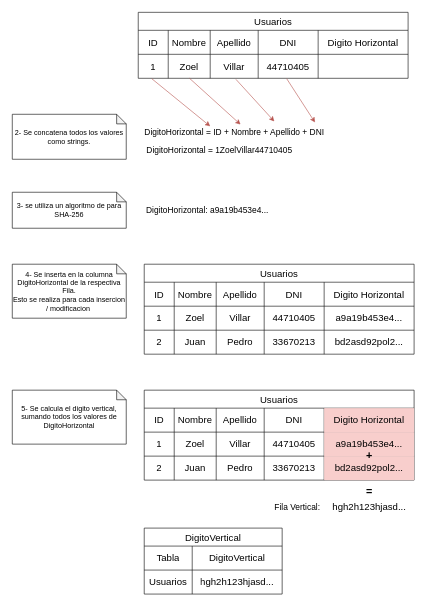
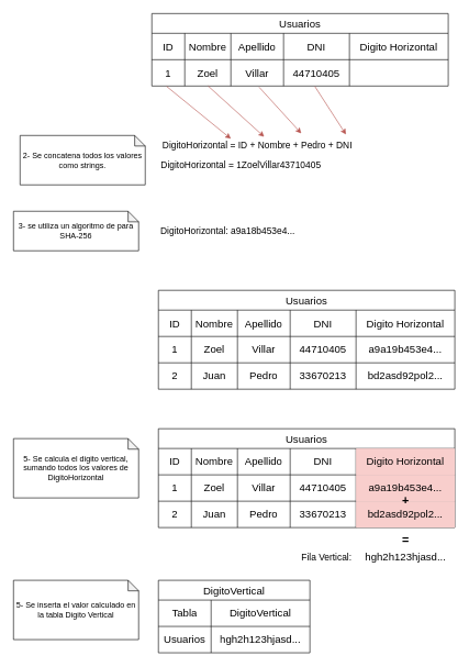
  <mxCell id="0" />
  <mxCell id="1" parent="0" />
  <mxCell id="2" value="Usuarios" style="shape=table;startSize=30;container=1;collapsible=0;childLayout=tableLayout;strokeColor=default;fontSize=16;" vertex="1" parent="1"><mxGeometry x="230" y="20" width="450" height="110" as="geometry" /></mxCell>
  <mxCell id="3" value="" style="shape=tableRow;horizontal=0;startSize=0;swimlaneHead=0;swimlaneBody=0;strokeColor=inherit;top=0;left=0;bottom=0;right=0;collapsible=0;dropTarget=0;fillColor=none;points=[[0,0.5],[1,0.5]];portConstraint=eastwest;fontSize=16;" vertex="1" parent="2"><mxGeometry y="30" width="450" height="40" as="geometry" /></mxCell>
  <mxCell id="4" value="ID" style="shape=partialRectangle;html=1;whiteSpace=wrap;connectable=0;strokeColor=inherit;overflow=hidden;fillColor=none;top=0;left=0;bottom=0;right=0;pointerEvents=1;fontSize=16;" vertex="1" parent="3"><mxGeometry width="50" height="40" as="geometry"><mxRectangle width="50" height="40" as="alternateBounds" /></mxGeometry></mxCell>
  <mxCell id="5" value="Nombre" style="shape=partialRectangle;html=1;whiteSpace=wrap;connectable=0;strokeColor=inherit;overflow=hidden;fillColor=none;top=0;left=0;bottom=0;right=0;pointerEvents=1;fontSize=16;" vertex="1" parent="3"><mxGeometry x="50" width="70" height="40" as="geometry"><mxRectangle width="70" height="40" as="alternateBounds" /></mxGeometry></mxCell>
  <mxCell id="6" value="Apellido" style="shape=partialRectangle;html=1;whiteSpace=wrap;connectable=0;strokeColor=inherit;overflow=hidden;fillColor=none;top=0;left=0;bottom=0;right=0;pointerEvents=1;fontSize=16;" vertex="1" parent="3"><mxGeometry x="120" width="80" height="40" as="geometry"><mxRectangle width="80" height="40" as="alternateBounds" /></mxGeometry></mxCell>
  <mxCell id="7" value="DNI" style="shape=partialRectangle;html=1;whiteSpace=wrap;connectable=0;strokeColor=inherit;overflow=hidden;fillColor=none;top=0;left=0;bottom=0;right=0;pointerEvents=1;fontSize=16;" vertex="1" parent="3"><mxGeometry x="200" width="100" height="40" as="geometry"><mxRectangle width="100" height="40" as="alternateBounds" /></mxGeometry></mxCell>
  <mxCell id="8" value="Digito Horizontal" style="shape=partialRectangle;html=1;whiteSpace=wrap;connectable=0;strokeColor=inherit;overflow=hidden;fillColor=none;top=0;left=0;bottom=0;right=0;pointerEvents=1;fontSize=16;" vertex="1" parent="3"><mxGeometry x="300" width="150" height="40" as="geometry"><mxRectangle width="150" height="40" as="alternateBounds" /></mxGeometry></mxCell>
  <mxCell id="9" value="" style="shape=tableRow;horizontal=0;startSize=0;swimlaneHead=0;swimlaneBody=0;strokeColor=inherit;top=0;left=0;bottom=0;right=0;collapsible=0;dropTarget=0;fillColor=none;points=[[0,0.5],[1,0.5]];portConstraint=eastwest;fontSize=16;" vertex="1" parent="2"><mxGeometry y="70" width="450" height="40" as="geometry" /></mxCell>
  <mxCell id="10" value="1" style="shape=partialRectangle;html=1;whiteSpace=wrap;connectable=0;strokeColor=inherit;overflow=hidden;fillColor=none;top=0;left=0;bottom=0;right=0;pointerEvents=1;fontSize=16;" vertex="1" parent="9"><mxGeometry width="50" height="40" as="geometry"><mxRectangle width="50" height="40" as="alternateBounds" /></mxGeometry></mxCell>
  <mxCell id="11" value="Zoel" style="shape=partialRectangle;html=1;whiteSpace=wrap;connectable=0;strokeColor=inherit;overflow=hidden;fillColor=none;top=0;left=0;bottom=0;right=0;pointerEvents=1;fontSize=16;" vertex="1" parent="9"><mxGeometry x="50" width="70" height="40" as="geometry"><mxRectangle width="70" height="40" as="alternateBounds" /></mxGeometry></mxCell>
  <mxCell id="12" value="Villar" style="shape=partialRectangle;html=1;whiteSpace=wrap;connectable=0;strokeColor=inherit;overflow=hidden;fillColor=none;top=0;left=0;bottom=0;right=0;pointerEvents=1;fontSize=16;" vertex="1" parent="9"><mxGeometry x="120" width="80" height="40" as="geometry"><mxRectangle width="80" height="40" as="alternateBounds" /></mxGeometry></mxCell>
  <mxCell id="13" value="44710405" style="shape=partialRectangle;html=1;whiteSpace=wrap;connectable=0;strokeColor=inherit;overflow=hidden;fillColor=none;top=0;left=0;bottom=0;right=0;pointerEvents=1;fontSize=16;" vertex="1" parent="9"><mxGeometry x="200" width="100" height="40" as="geometry"><mxRectangle width="100" height="40" as="alternateBounds" /></mxGeometry></mxCell>
  <mxCell id="14" style="shape=partialRectangle;html=1;whiteSpace=wrap;connectable=0;strokeColor=inherit;overflow=hidden;fillColor=none;top=0;left=0;bottom=0;right=0;pointerEvents=1;fontSize=16;" vertex="1" parent="9"><mxGeometry x="300" width="150" height="40" as="geometry"><mxRectangle width="150" height="40" as="alternateBounds" /></mxGeometry></mxCell>
- <mxCell id="15" value="DigitoHorizontal = ID + Nombre + Apellido + DNI" style="text;html=1;align=center;verticalAlign=middle;resizable=0;points=[];autosize=1;strokeColor=none;fillColor=none;fontSize=14;" vertex="1" parent="1"><mxGeometry x="230" y="205" width="320" height="30" as="geometry" /></mxCell>
+ <mxCell id="15" value="DigitoHorizontal = ID + Nombre + Pedro + DNI" style="text;html=1;align=center;verticalAlign=middle;resizable=0;points=[];autosize=1;strokeColor=none;fillColor=none;fontSize=14;" vertex="1" parent="1"><mxGeometry x="230" y="205" width="320" height="30" as="geometry" /></mxCell>
  <mxCell id="16" value="" style="endArrow=classic;html=1;rounded=0;exitX=0.05;exitY=1.015;exitDx=0;exitDy=0;exitPerimeter=0;fillColor=#f8cecc;strokeColor=#b85450;" edge="1" parent="1" source="9"><mxGeometry width="50" height="50" relative="1" as="geometry"><mxPoint x="480" y="190" as="sourcePoint" /><mxPoint x="350" y="210" as="targetPoint" /></mxGeometry></mxCell>
  <mxCell id="17" value="" style="endArrow=classic;html=1;rounded=0;exitX=0.19;exitY=1;exitDx=0;exitDy=0;exitPerimeter=0;entryX=0.533;entryY=0.067;entryDx=0;entryDy=0;entryPerimeter=0;fillColor=#f8cecc;strokeColor=#b85450;" edge="1" parent="1" source="9" target="15"><mxGeometry width="50" height="50" relative="1" as="geometry"><mxPoint x="440" y="190" as="sourcePoint" /><mxPoint x="490" y="140" as="targetPoint" /></mxGeometry></mxCell>
  <mxCell id="18" value="" style="endArrow=classic;html=1;rounded=0;exitX=0.362;exitY=1.043;exitDx=0;exitDy=0;exitPerimeter=0;entryX=0.709;entryY=-0.105;entryDx=0;entryDy=0;entryPerimeter=0;fillColor=#f8cecc;strokeColor=#b85450;" edge="1" parent="1" source="9" target="15"><mxGeometry width="50" height="50" relative="1" as="geometry"><mxPoint x="440" y="190" as="sourcePoint" /><mxPoint x="490" y="140" as="targetPoint" /></mxGeometry></mxCell>
  <mxCell id="19" value="" style="endArrow=classic;html=1;rounded=0;exitX=0.55;exitY=1.014;exitDx=0;exitDy=0;exitPerimeter=0;entryX=0.921;entryY=-0.048;entryDx=0;entryDy=0;entryPerimeter=0;fillColor=#f8cecc;strokeColor=#b85450;" edge="1" parent="1" source="9" target="15"><mxGeometry width="50" height="50" relative="1" as="geometry"><mxPoint x="403" y="142" as="sourcePoint" /><mxPoint x="446" y="210" as="targetPoint" /></mxGeometry></mxCell>
- <mxCell id="20" value="DigitoHorizontal = 1ZoelVillar44710405" style="text;html=1;align=center;verticalAlign=middle;resizable=0;points=[];autosize=1;strokeColor=none;fillColor=none;fontSize=14;" vertex="1" parent="1"><mxGeometry x="230" y="235" width="270" height="30" as="geometry" /></mxCell>
- <mxCell id="21" value="2- Se concatena todos los valores como strings." style="shape=note;whiteSpace=wrap;html=1;backgroundOutline=1;darkOpacity=0.05;size=16;" vertex="1" parent="1"><mxGeometry x="20" y="190" width="190" height="75" as="geometry" /></mxCell>
+ <mxCell id="20" value="DigitoHorizontal = 1ZoelVillar43710405" style="text;html=1;align=center;verticalAlign=middle;resizable=0;points=[];autosize=1;strokeColor=none;fillColor=none;fontSize=14;" vertex="1" parent="1"><mxGeometry x="230" y="235" width="270" height="30" as="geometry" /></mxCell>
+ <mxCell id="21" value="2- Se concatena todos los valores como strings." style="shape=note;whiteSpace=wrap;html=1;backgroundOutline=1;darkOpacity=0.05;size=16;" vertex="1" parent="1"><mxGeometry x="30" y="205" width="190" height="75" as="geometry" /></mxCell>
  <mxCell id="22" value="3-&amp;nbsp;se utiliza un algoritmo de para SHA-256" style="shape=note;whiteSpace=wrap;html=1;backgroundOutline=1;darkOpacity=0.05;size=16;" vertex="1" parent="1"><mxGeometry x="20" y="320" width="190" height="60" as="geometry" /></mxCell>
- <mxCell id="23" value="DigitoHorizontal:&amp;nbsp;a9a19b453e4..." style="text;html=1;align=center;verticalAlign=middle;resizable=0;points=[];autosize=1;strokeColor=none;fillColor=none;fontSize=14;" vertex="1" parent="1"><mxGeometry x="230" y="335" width="230" height="30" as="geometry" /></mxCell>
- <mxCell id="24" value="4-&amp;nbsp;Se inserta en la columna DigitoHorizontal de la respectiva Fila.&lt;br&gt;Esto se realiza para cada insercion / modificacion&amp;nbsp;" style="shape=note;whiteSpace=wrap;html=1;backgroundOutline=1;darkOpacity=0.05;size=16;" vertex="1" parent="1"><mxGeometry x="20" y="440" width="190" height="90" as="geometry" /></mxCell>
+ <mxCell id="23" value="DigitoHorizontal:&amp;nbsp;a9a18b453e4..." style="text;html=1;align=center;verticalAlign=middle;resizable=0;points=[];autosize=1;strokeColor=none;fillColor=none;fontSize=14;" vertex="1" parent="1"><mxGeometry x="230" y="335" width="230" height="30" as="geometry" /></mxCell>
  <mxCell id="25" value="Usuarios" style="shape=table;startSize=30;container=1;collapsible=0;childLayout=tableLayout;strokeColor=default;fontSize=16;" vertex="1" parent="1"><mxGeometry x="240" y="440" width="450" height="150" as="geometry" /></mxCell>
  <mxCell id="26" value="" style="shape=tableRow;horizontal=0;startSize=0;swimlaneHead=0;swimlaneBody=0;strokeColor=inherit;top=0;left=0;bottom=0;right=0;collapsible=0;dropTarget=0;fillColor=none;points=[[0,0.5],[1,0.5]];portConstraint=eastwest;fontSize=16;" vertex="1" parent="25"><mxGeometry y="30" width="450" height="40" as="geometry" /></mxCell>
  <mxCell id="27" value="ID" style="shape=partialRectangle;html=1;whiteSpace=wrap;connectable=0;strokeColor=inherit;overflow=hidden;fillColor=none;top=0;left=0;bottom=0;right=0;pointerEvents=1;fontSize=16;" vertex="1" parent="26"><mxGeometry width="50" height="40" as="geometry"><mxRectangle width="50" height="40" as="alternateBounds" /></mxGeometry></mxCell>
  <mxCell id="28" value="Nombre" style="shape=partialRectangle;html=1;whiteSpace=wrap;connectable=0;strokeColor=inherit;overflow=hidden;fillColor=none;top=0;left=0;bottom=0;right=0;pointerEvents=1;fontSize=16;" vertex="1" parent="26"><mxGeometry x="50" width="70" height="40" as="geometry"><mxRectangle width="70" height="40" as="alternateBounds" /></mxGeometry></mxCell>
  <mxCell id="29" value="Apellido" style="shape=partialRectangle;html=1;whiteSpace=wrap;connectable=0;strokeColor=inherit;overflow=hidden;fillColor=none;top=0;left=0;bottom=0;right=0;pointerEvents=1;fontSize=16;" vertex="1" parent="26"><mxGeometry x="120" width="80" height="40" as="geometry"><mxRectangle width="80" height="40" as="alternateBounds" /></mxGeometry></mxCell>
  <mxCell id="30" value="DNI" style="shape=partialRectangle;html=1;whiteSpace=wrap;connectable=0;strokeColor=inherit;overflow=hidden;fillColor=none;top=0;left=0;bottom=0;right=0;pointerEvents=1;fontSize=16;" vertex="1" parent="26"><mxGeometry x="200" width="100" height="40" as="geometry"><mxRectangle width="100" height="40" as="alternateBounds" /></mxGeometry></mxCell>
  <mxCell id="31" value="Digito Horizontal" style="shape=partialRectangle;html=1;whiteSpace=wrap;connectable=0;strokeColor=inherit;overflow=hidden;fillColor=none;top=0;left=0;bottom=0;right=0;pointerEvents=1;fontSize=16;" vertex="1" parent="26"><mxGeometry x="300" width="150" height="40" as="geometry"><mxRectangle width="150" height="40" as="alternateBounds" /></mxGeometry></mxCell>
  <mxCell id="32" value="" style="shape=tableRow;horizontal=0;startSize=0;swimlaneHead=0;swimlaneBody=0;strokeColor=inherit;top=0;left=0;bottom=0;right=0;collapsible=0;dropTarget=0;fillColor=none;points=[[0,0.5],[1,0.5]];portConstraint=eastwest;fontSize=16;" vertex="1" parent="25"><mxGeometry y="70" width="450" height="40" as="geometry" /></mxCell>
  <mxCell id="33" value="1" style="shape=partialRectangle;html=1;whiteSpace=wrap;connectable=0;strokeColor=inherit;overflow=hidden;fillColor=none;top=0;left=0;bottom=0;right=0;pointerEvents=1;fontSize=16;" vertex="1" parent="32"><mxGeometry width="50" height="40" as="geometry"><mxRectangle width="50" height="40" as="alternateBounds" /></mxGeometry></mxCell>
  <mxCell id="34" value="Zoel" style="shape=partialRectangle;html=1;whiteSpace=wrap;connectable=0;strokeColor=inherit;overflow=hidden;fillColor=none;top=0;left=0;bottom=0;right=0;pointerEvents=1;fontSize=16;" vertex="1" parent="32"><mxGeometry x="50" width="70" height="40" as="geometry"><mxRectangle width="70" height="40" as="alternateBounds" /></mxGeometry></mxCell>
  <mxCell id="35" value="Villar" style="shape=partialRectangle;html=1;whiteSpace=wrap;connectable=0;strokeColor=inherit;overflow=hidden;fillColor=none;top=0;left=0;bottom=0;right=0;pointerEvents=1;fontSize=16;" vertex="1" parent="32"><mxGeometry x="120" width="80" height="40" as="geometry"><mxRectangle width="80" height="40" as="alternateBounds" /></mxGeometry></mxCell>
  <mxCell id="36" value="44710405" style="shape=partialRectangle;html=1;whiteSpace=wrap;connectable=0;strokeColor=inherit;overflow=hidden;fillColor=none;top=0;left=0;bottom=0;right=0;pointerEvents=1;fontSize=16;" vertex="1" parent="32"><mxGeometry x="200" width="100" height="40" as="geometry"><mxRectangle width="100" height="40" as="alternateBounds" /></mxGeometry></mxCell>
  <mxCell id="37" value="a9a19b453e4..." style="shape=partialRectangle;html=1;whiteSpace=wrap;connectable=0;strokeColor=inherit;overflow=hidden;fillColor=none;top=0;left=0;bottom=0;right=0;pointerEvents=1;fontSize=16;" vertex="1" parent="32"><mxGeometry x="300" width="150" height="40" as="geometry"><mxRectangle width="150" height="40" as="alternateBounds" /></mxGeometry></mxCell>
  <mxCell id="38" value="" style="shape=tableRow;horizontal=0;startSize=0;swimlaneHead=0;swimlaneBody=0;strokeColor=inherit;top=0;left=0;bottom=0;right=0;collapsible=0;dropTarget=0;fillColor=none;points=[[0,0.5],[1,0.5]];portConstraint=eastwest;fontSize=16;" vertex="1" parent="25"><mxGeometry y="110" width="450" height="40" as="geometry" /></mxCell>
  <mxCell id="39" value="2" style="shape=partialRectangle;html=1;whiteSpace=wrap;connectable=0;strokeColor=inherit;overflow=hidden;fillColor=none;top=0;left=0;bottom=0;right=0;pointerEvents=1;fontSize=16;" vertex="1" parent="38"><mxGeometry width="50" height="40" as="geometry"><mxRectangle width="50" height="40" as="alternateBounds" /></mxGeometry></mxCell>
  <mxCell id="40" value="Juan" style="shape=partialRectangle;html=1;whiteSpace=wrap;connectable=0;strokeColor=inherit;overflow=hidden;fillColor=none;top=0;left=0;bottom=0;right=0;pointerEvents=1;fontSize=16;" vertex="1" parent="38"><mxGeometry x="50" width="70" height="40" as="geometry"><mxRectangle width="70" height="40" as="alternateBounds" /></mxGeometry></mxCell>
  <mxCell id="41" value="Pedro" style="shape=partialRectangle;html=1;whiteSpace=wrap;connectable=0;strokeColor=inherit;overflow=hidden;fillColor=none;top=0;left=0;bottom=0;right=0;pointerEvents=1;fontSize=16;" vertex="1" parent="38"><mxGeometry x="120" width="80" height="40" as="geometry"><mxRectangle width="80" height="40" as="alternateBounds" /></mxGeometry></mxCell>
  <mxCell id="42" value="33670213" style="shape=partialRectangle;html=1;whiteSpace=wrap;connectable=0;strokeColor=inherit;overflow=hidden;fillColor=none;top=0;left=0;bottom=0;right=0;pointerEvents=1;fontSize=16;" vertex="1" parent="38"><mxGeometry x="200" width="100" height="40" as="geometry"><mxRectangle width="100" height="40" as="alternateBounds" /></mxGeometry></mxCell>
  <mxCell id="43" value="bd2asd92pol2..." style="shape=partialRectangle;html=1;whiteSpace=wrap;connectable=0;strokeColor=inherit;overflow=hidden;fillColor=none;top=0;left=0;bottom=0;right=0;pointerEvents=1;fontSize=16;" vertex="1" parent="38"><mxGeometry x="300" width="150" height="40" as="geometry"><mxRectangle width="150" height="40" as="alternateBounds" /></mxGeometry></mxCell>
- <mxCell id="44" value="5- Se calcula el digito vertical, sumando todos los valores de DigitoHorizontal" style="shape=note;whiteSpace=wrap;html=1;backgroundOutline=1;darkOpacity=0.05;size=16;" vertex="1" parent="1"><mxGeometry x="20" y="650" width="190" height="90" as="geometry" /></mxCell>
+ <mxCell id="44" value="5- Se calcula el digito vertical, sumando todos los valores de DigitoHorizontal" style="shape=note;whiteSpace=wrap;html=1;backgroundOutline=1;darkOpacity=0.05;size=16;" vertex="1" parent="1"><mxGeometry x="20" y="665" width="190" height="90" as="geometry" /></mxCell>
  <mxCell id="45" value="Usuarios" style="shape=table;startSize=30;container=1;collapsible=0;childLayout=tableLayout;strokeColor=default;fontSize=16;" vertex="1" parent="1"><mxGeometry x="240" y="650" width="450" height="150" as="geometry" /></mxCell>
  <mxCell id="46" value="" style="shape=tableRow;horizontal=0;startSize=0;swimlaneHead=0;swimlaneBody=0;strokeColor=inherit;top=0;left=0;bottom=0;right=0;collapsible=0;dropTarget=0;fillColor=none;points=[[0,0.5],[1,0.5]];portConstraint=eastwest;fontSize=16;" vertex="1" parent="45"><mxGeometry y="30" width="450" height="40" as="geometry" /></mxCell>
  <mxCell id="47" value="ID" style="shape=partialRectangle;html=1;whiteSpace=wrap;connectable=0;strokeColor=inherit;overflow=hidden;fillColor=none;top=0;left=0;bottom=0;right=0;pointerEvents=1;fontSize=16;" vertex="1" parent="46"><mxGeometry width="50" height="40" as="geometry"><mxRectangle width="50" height="40" as="alternateBounds" /></mxGeometry></mxCell>
  <mxCell id="48" value="Nombre" style="shape=partialRectangle;html=1;whiteSpace=wrap;connectable=0;strokeColor=inherit;overflow=hidden;fillColor=none;top=0;left=0;bottom=0;right=0;pointerEvents=1;fontSize=16;" vertex="1" parent="46"><mxGeometry x="50" width="70" height="40" as="geometry"><mxRectangle width="70" height="40" as="alternateBounds" /></mxGeometry></mxCell>
  <mxCell id="49" value="Apellido" style="shape=partialRectangle;html=1;whiteSpace=wrap;connectable=0;strokeColor=inherit;overflow=hidden;fillColor=none;top=0;left=0;bottom=0;right=0;pointerEvents=1;fontSize=16;" vertex="1" parent="46"><mxGeometry x="120" width="80" height="40" as="geometry"><mxRectangle width="80" height="40" as="alternateBounds" /></mxGeometry></mxCell>
  <mxCell id="50" value="DNI" style="shape=partialRectangle;html=1;whiteSpace=wrap;connectable=0;strokeColor=inherit;overflow=hidden;fillColor=none;top=0;left=0;bottom=0;right=0;pointerEvents=1;fontSize=16;" vertex="1" parent="46"><mxGeometry x="200" width="100" height="40" as="geometry"><mxRectangle width="100" height="40" as="alternateBounds" /></mxGeometry></mxCell>
  <mxCell id="51" value="Digito Horizontal" style="shape=partialRectangle;html=1;whiteSpace=wrap;connectable=0;strokeColor=#b85450;overflow=hidden;fillColor=#f8cecc;top=0;left=0;bottom=0;right=0;pointerEvents=1;fontSize=16;" vertex="1" parent="46"><mxGeometry x="300" width="150" height="40" as="geometry"><mxRectangle width="150" height="40" as="alternateBounds" /></mxGeometry></mxCell>
  <mxCell id="52" value="" style="shape=tableRow;horizontal=0;startSize=0;swimlaneHead=0;swimlaneBody=0;strokeColor=inherit;top=0;left=0;bottom=0;right=0;collapsible=0;dropTarget=0;fillColor=none;points=[[0,0.5],[1,0.5]];portConstraint=eastwest;fontSize=16;" vertex="1" parent="45"><mxGeometry y="70" width="450" height="40" as="geometry" /></mxCell>
  <mxCell id="53" value="1" style="shape=partialRectangle;html=1;whiteSpace=wrap;connectable=0;strokeColor=inherit;overflow=hidden;fillColor=none;top=0;left=0;bottom=0;right=0;pointerEvents=1;fontSize=16;" vertex="1" parent="52"><mxGeometry width="50" height="40" as="geometry"><mxRectangle width="50" height="40" as="alternateBounds" /></mxGeometry></mxCell>
  <mxCell id="54" value="Zoel" style="shape=partialRectangle;html=1;whiteSpace=wrap;connectable=0;strokeColor=inherit;overflow=hidden;fillColor=none;top=0;left=0;bottom=0;right=0;pointerEvents=1;fontSize=16;" vertex="1" parent="52"><mxGeometry x="50" width="70" height="40" as="geometry"><mxRectangle width="70" height="40" as="alternateBounds" /></mxGeometry></mxCell>
  <mxCell id="55" value="Villar" style="shape=partialRectangle;html=1;whiteSpace=wrap;connectable=0;strokeColor=inherit;overflow=hidden;fillColor=none;top=0;left=0;bottom=0;right=0;pointerEvents=1;fontSize=16;" vertex="1" parent="52"><mxGeometry x="120" width="80" height="40" as="geometry"><mxRectangle width="80" height="40" as="alternateBounds" /></mxGeometry></mxCell>
  <mxCell id="56" value="44710405" style="shape=partialRectangle;html=1;whiteSpace=wrap;connectable=0;strokeColor=inherit;overflow=hidden;fillColor=none;top=0;left=0;bottom=0;right=0;pointerEvents=1;fontSize=16;" vertex="1" parent="52"><mxGeometry x="200" width="100" height="40" as="geometry"><mxRectangle width="100" height="40" as="alternateBounds" /></mxGeometry></mxCell>
  <mxCell id="57" value="a9a19b453e4..." style="shape=partialRectangle;html=1;whiteSpace=wrap;connectable=0;strokeColor=#b85450;overflow=hidden;fillColor=#f8cecc;top=0;left=0;bottom=0;right=0;pointerEvents=1;fontSize=16;" vertex="1" parent="52"><mxGeometry x="300" width="150" height="40" as="geometry"><mxRectangle width="150" height="40" as="alternateBounds" /></mxGeometry></mxCell>
  <mxCell id="58" value="" style="shape=tableRow;horizontal=0;startSize=0;swimlaneHead=0;swimlaneBody=0;strokeColor=inherit;top=0;left=0;bottom=0;right=0;collapsible=0;dropTarget=0;fillColor=none;points=[[0,0.5],[1,0.5]];portConstraint=eastwest;fontSize=16;" vertex="1" parent="45"><mxGeometry y="110" width="450" height="40" as="geometry" /></mxCell>
  <mxCell id="59" value="2" style="shape=partialRectangle;html=1;whiteSpace=wrap;connectable=0;strokeColor=inherit;overflow=hidden;fillColor=none;top=0;left=0;bottom=0;right=0;pointerEvents=1;fontSize=16;" vertex="1" parent="58"><mxGeometry width="50" height="40" as="geometry"><mxRectangle width="50" height="40" as="alternateBounds" /></mxGeometry></mxCell>
  <mxCell id="60" value="Juan" style="shape=partialRectangle;html=1;whiteSpace=wrap;connectable=0;strokeColor=inherit;overflow=hidden;fillColor=none;top=0;left=0;bottom=0;right=0;pointerEvents=1;fontSize=16;" vertex="1" parent="58"><mxGeometry x="50" width="70" height="40" as="geometry"><mxRectangle width="70" height="40" as="alternateBounds" /></mxGeometry></mxCell>
  <mxCell id="61" value="Pedro" style="shape=partialRectangle;html=1;whiteSpace=wrap;connectable=0;strokeColor=inherit;overflow=hidden;fillColor=none;top=0;left=0;bottom=0;right=0;pointerEvents=1;fontSize=16;" vertex="1" parent="58"><mxGeometry x="120" width="80" height="40" as="geometry"><mxRectangle width="80" height="40" as="alternateBounds" /></mxGeometry></mxCell>
  <mxCell id="62" value="33670213" style="shape=partialRectangle;html=1;whiteSpace=wrap;connectable=0;strokeColor=inherit;overflow=hidden;fillColor=none;top=0;left=0;bottom=0;right=0;pointerEvents=1;fontSize=16;" vertex="1" parent="58"><mxGeometry x="200" width="100" height="40" as="geometry"><mxRectangle width="100" height="40" as="alternateBounds" /></mxGeometry></mxCell>
  <mxCell id="63" value="bd2asd92pol2..." style="shape=partialRectangle;html=1;whiteSpace=wrap;connectable=0;strokeColor=#b85450;overflow=hidden;fillColor=#f8cecc;top=0;left=0;bottom=0;right=0;pointerEvents=1;fontSize=16;" vertex="1" parent="58"><mxGeometry x="300" width="150" height="40" as="geometry"><mxRectangle width="150" height="40" as="alternateBounds" /></mxGeometry></mxCell>
  <mxCell id="64" value="&lt;font style=&quot;font-size: 18px;&quot;&gt;&lt;b&gt;+&lt;/b&gt;&lt;/font&gt;" style="text;html=1;align=center;verticalAlign=middle;resizable=0;points=[];autosize=1;strokeColor=none;fillColor=none;" vertex="1" parent="1"><mxGeometry x="600" y="740" width="30" height="40" as="geometry" /></mxCell>
  <mxCell id="65" value="&lt;font style=&quot;font-size: 16px;&quot;&gt;hgh2h123hjasd...&lt;/font&gt;" style="text;html=1;align=center;verticalAlign=middle;resizable=0;points=[];autosize=1;strokeColor=none;fillColor=none;" vertex="1" parent="1"><mxGeometry x="540" y="830" width="150" height="30" as="geometry" /></mxCell>
  <mxCell id="66" value="&lt;font style=&quot;font-size: 18px;&quot;&gt;&lt;b&gt;=&lt;/b&gt;&lt;/font&gt;" style="text;html=1;align=center;verticalAlign=middle;resizable=0;points=[];autosize=1;strokeColor=none;fillColor=none;" vertex="1" parent="1"><mxGeometry x="600" y="800" width="30" height="40" as="geometry" /></mxCell>
+ <mxCell id="67" value="5- Se inserta el valor calculado en la tabla Digito Vertical" style="shape=note;whiteSpace=wrap;html=1;backgroundOutline=1;darkOpacity=0.05;size=16;" vertex="1" parent="1"><mxGeometry x="20" y="880" width="190" height="90" as="geometry" /></mxCell>
  <mxCell id="68" value="&lt;font style=&quot;font-size: 14px;&quot;&gt;Fila Vertical:&lt;/font&gt;" style="text;html=1;align=center;verticalAlign=middle;resizable=0;points=[];autosize=1;strokeColor=none;fillColor=none;" vertex="1" parent="1"><mxGeometry x="440" y="830" width="110" height="30" as="geometry" /></mxCell>
  <mxCell id="69" value="DigitoVertical" style="shape=table;startSize=30;container=1;collapsible=0;childLayout=tableLayout;strokeColor=default;fontSize=16;" vertex="1" parent="1"><mxGeometry x="240" y="880" width="230" height="110" as="geometry" /></mxCell>
  <mxCell id="70" value="" style="shape=tableRow;horizontal=0;startSize=0;swimlaneHead=0;swimlaneBody=0;strokeColor=inherit;top=0;left=0;bottom=0;right=0;collapsible=0;dropTarget=0;fillColor=none;points=[[0,0.5],[1,0.5]];portConstraint=eastwest;fontSize=16;" vertex="1" parent="69"><mxGeometry y="30" width="230" height="40" as="geometry" /></mxCell>
  <mxCell id="71" value="Tabla" style="shape=partialRectangle;html=1;whiteSpace=wrap;connectable=0;strokeColor=inherit;overflow=hidden;fillColor=none;top=0;left=0;bottom=0;right=0;pointerEvents=1;fontSize=16;" vertex="1" parent="70"><mxGeometry width="80" height="40" as="geometry"><mxRectangle width="80" height="40" as="alternateBounds" /></mxGeometry></mxCell>
  <mxCell id="72" value="DigitoVertical" style="shape=partialRectangle;html=1;whiteSpace=wrap;connectable=0;strokeColor=inherit;overflow=hidden;fillColor=none;top=0;left=0;bottom=0;right=0;pointerEvents=1;fontSize=16;" vertex="1" parent="70"><mxGeometry x="80" width="150" height="40" as="geometry"><mxRectangle width="150" height="40" as="alternateBounds" /></mxGeometry></mxCell>
  <mxCell id="73" value="" style="shape=tableRow;horizontal=0;startSize=0;swimlaneHead=0;swimlaneBody=0;strokeColor=inherit;top=0;left=0;bottom=0;right=0;collapsible=0;dropTarget=0;fillColor=none;points=[[0,0.5],[1,0.5]];portConstraint=eastwest;fontSize=16;" vertex="1" parent="69"><mxGeometry y="70" width="230" height="40" as="geometry" /></mxCell>
  <mxCell id="74" value="Usuarios" style="shape=partialRectangle;html=1;whiteSpace=wrap;connectable=0;strokeColor=inherit;overflow=hidden;fillColor=none;top=0;left=0;bottom=0;right=0;pointerEvents=1;fontSize=16;" vertex="1" parent="73"><mxGeometry width="80" height="40" as="geometry"><mxRectangle width="80" height="40" as="alternateBounds" /></mxGeometry></mxCell>
  <mxCell id="75" value="hgh2h123hjasd..." style="shape=partialRectangle;html=1;whiteSpace=wrap;connectable=0;strokeColor=inherit;overflow=hidden;fillColor=none;top=0;left=0;bottom=0;right=0;pointerEvents=1;fontSize=16;" vertex="1" parent="73"><mxGeometry x="80" width="150" height="40" as="geometry"><mxRectangle width="150" height="40" as="alternateBounds" /></mxGeometry></mxCell>
